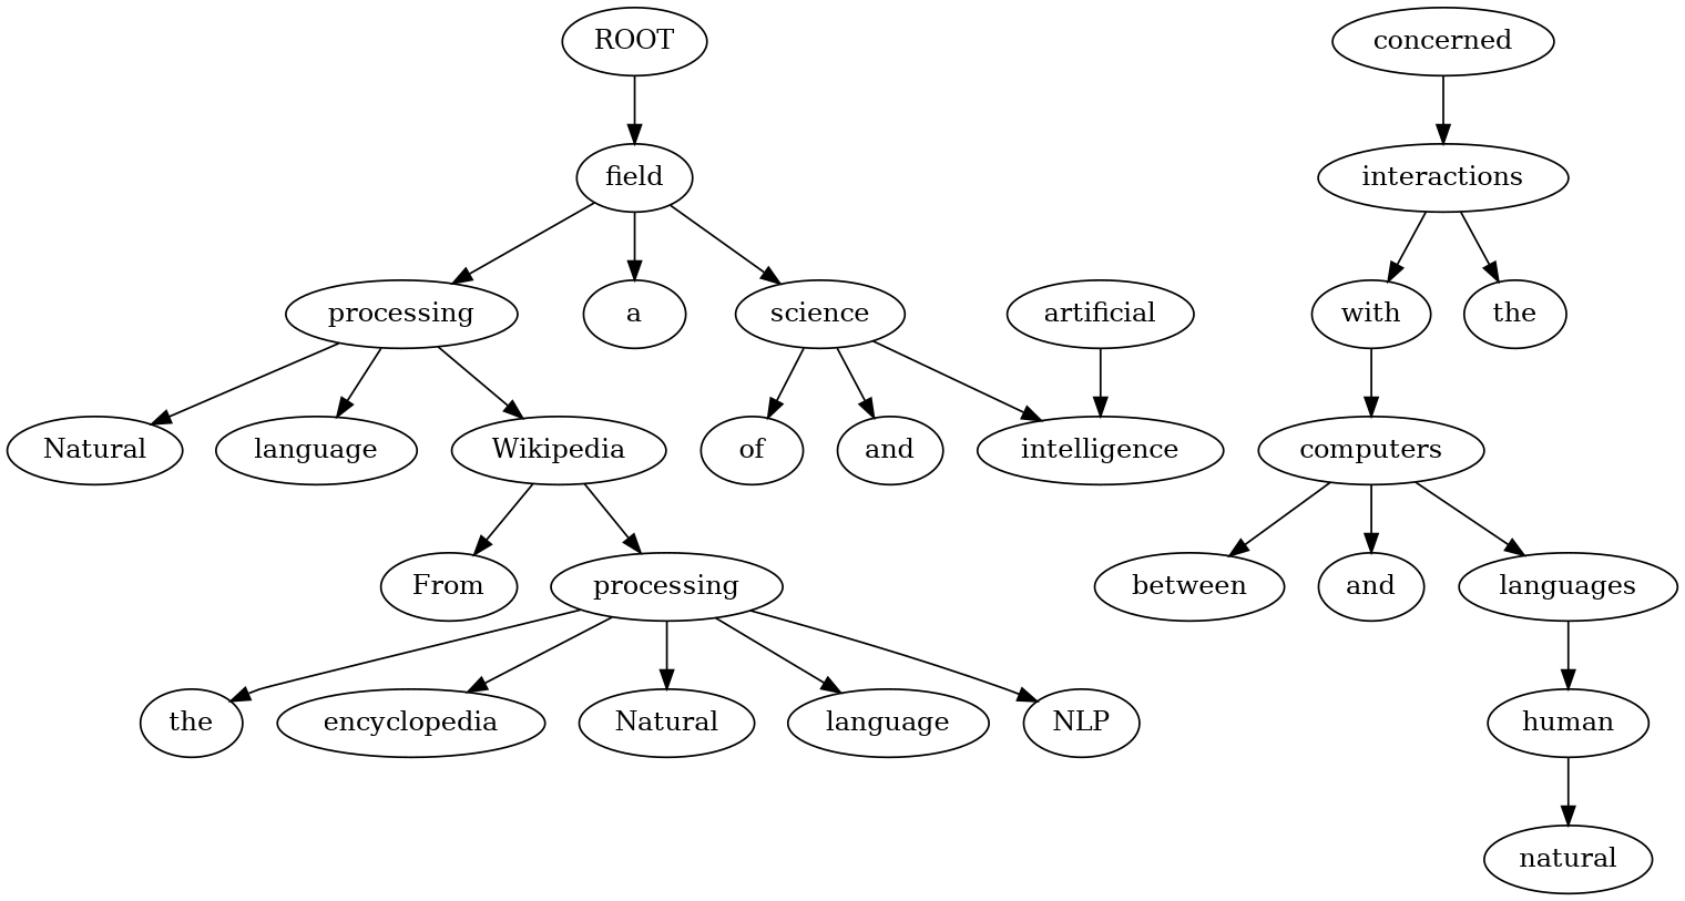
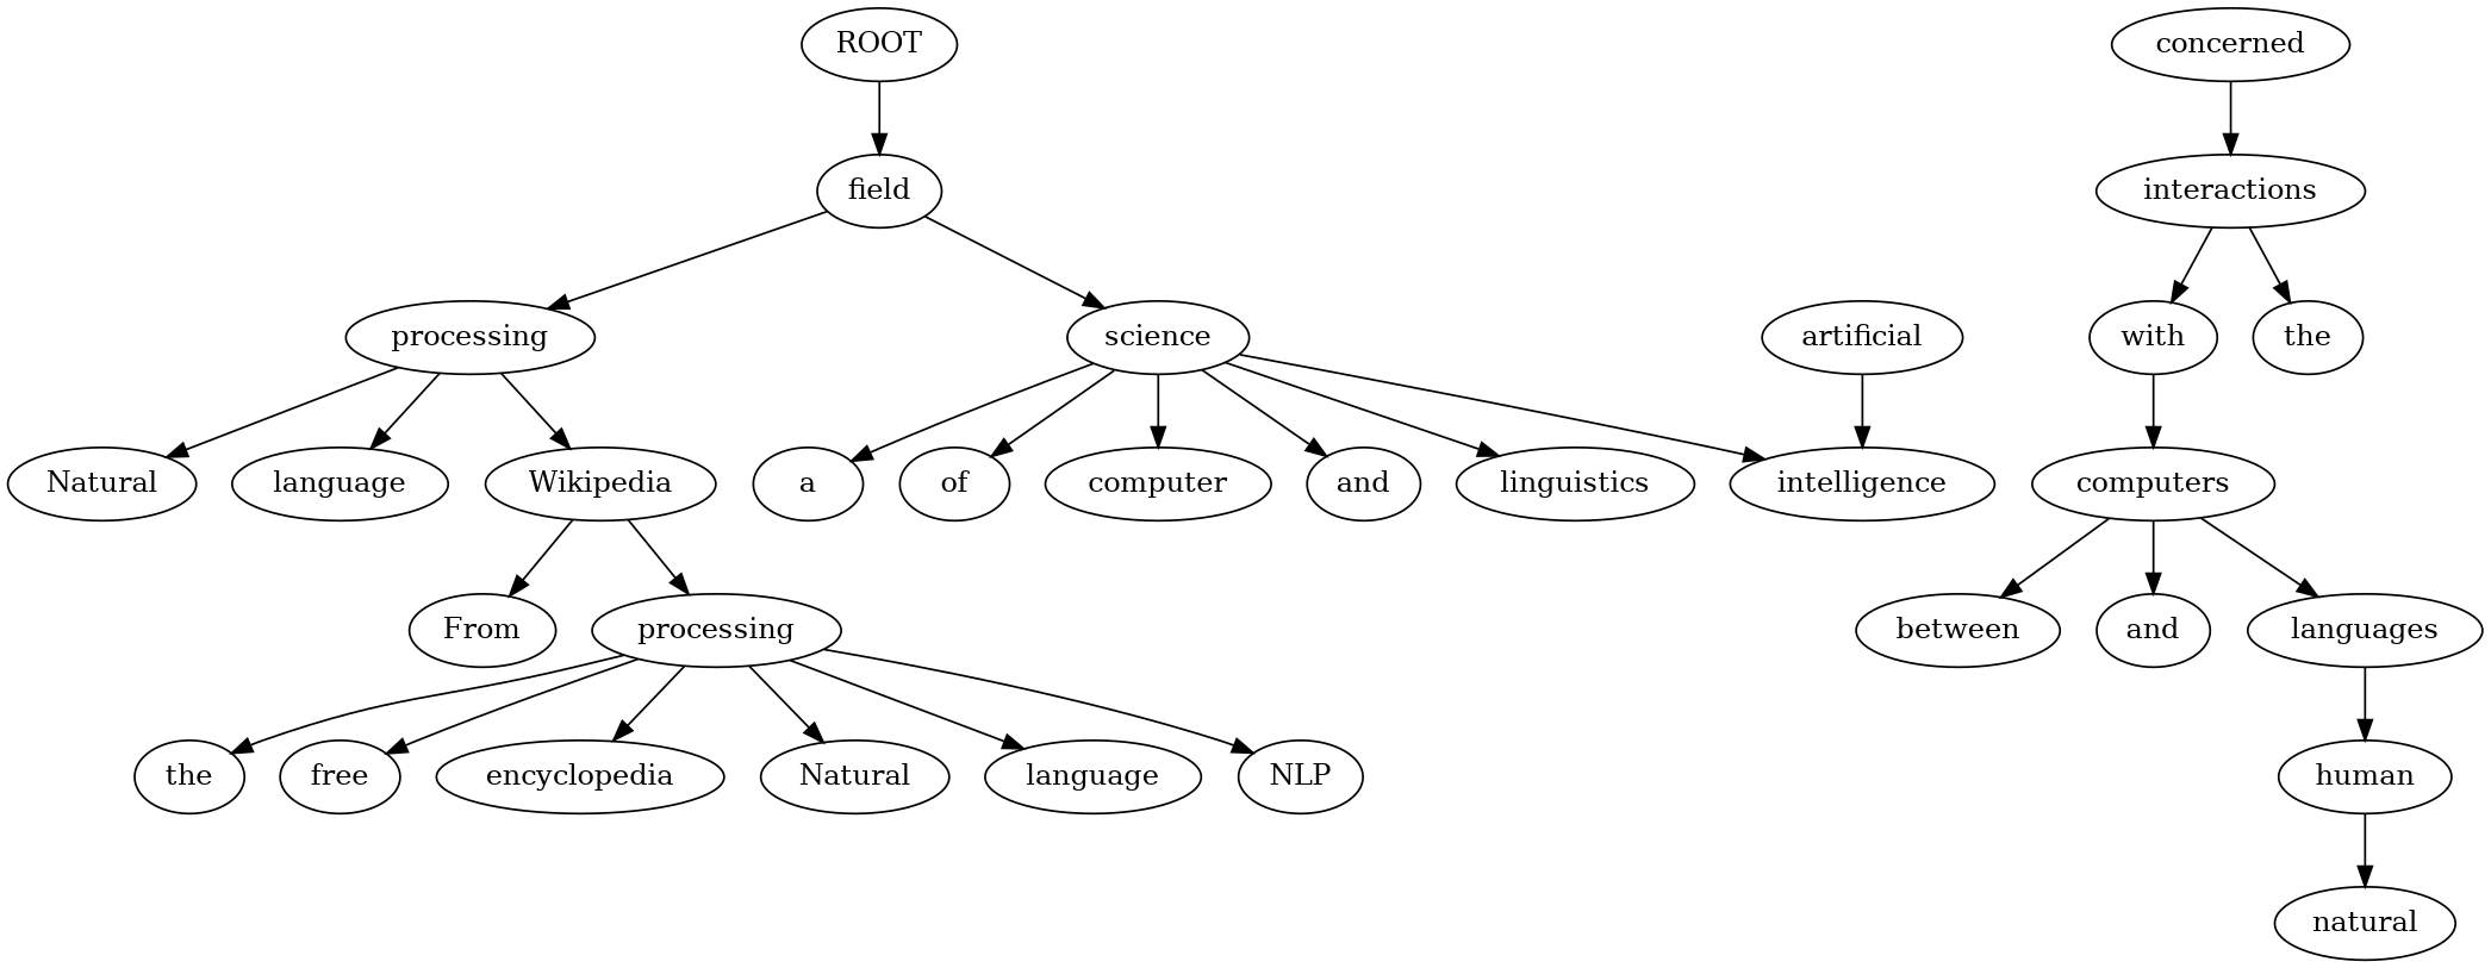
  digraph {
    n1 [label=ROOT]
    n2 [label=field]
    n3 [label=processing]
    n4 [label=a]
    n5 [label=science]
    n6 [label=Natural]
    n7 [label=language]
    n8 [label=Wikipedia]
    n9 [label=From]
    n10 [label=processing]
    n11 [label=the]
+   n12 [label=free]
    n13 [label=encyclopedia]
    n14 [label=Natural]
    n15 [label=language]
    n16 [label=NLP]
    n17 [label=of]
+   n18 [label=computer]
    n19 [label=intelligence]
    n20 [label=and]
+   n21 [label=linguistics]
    n22 [label=artificial]
    n23 [label=concerned]
    n24 [label=interactions]
    n25 [label=with]
    n26 [label=the]
    n27 [label=computers]
    n28 [label=between]
    n29 [label=and]
    n30 [label=languages]
    n31 [label=human]
    n32 [label=natural]
    n1 -> n2
    n2 -> n3
-   n2 -> n4
+   n5 -> n4
    n2 -> n5
    n3 -> n6
    n3 -> n7
    n3 -> n8
    n5 -> n17
+   n5 -> n18
    n5 -> n19
    n5 -> n20
+   n5 -> n21
    n8 -> n9
    n8 -> n10
    n10 -> n11
+   n10 -> n12
    n10 -> n13
    n10 -> n14
    n10 -> n15
    n10 -> n16
    n22 -> n19
    n23 -> n24
    n24 -> n25
    n24 -> n26
    n25 -> n27
    n27 -> n28
    n27 -> n29
    n27 -> n30
    n30 -> n31
    n31 -> n32
  }
